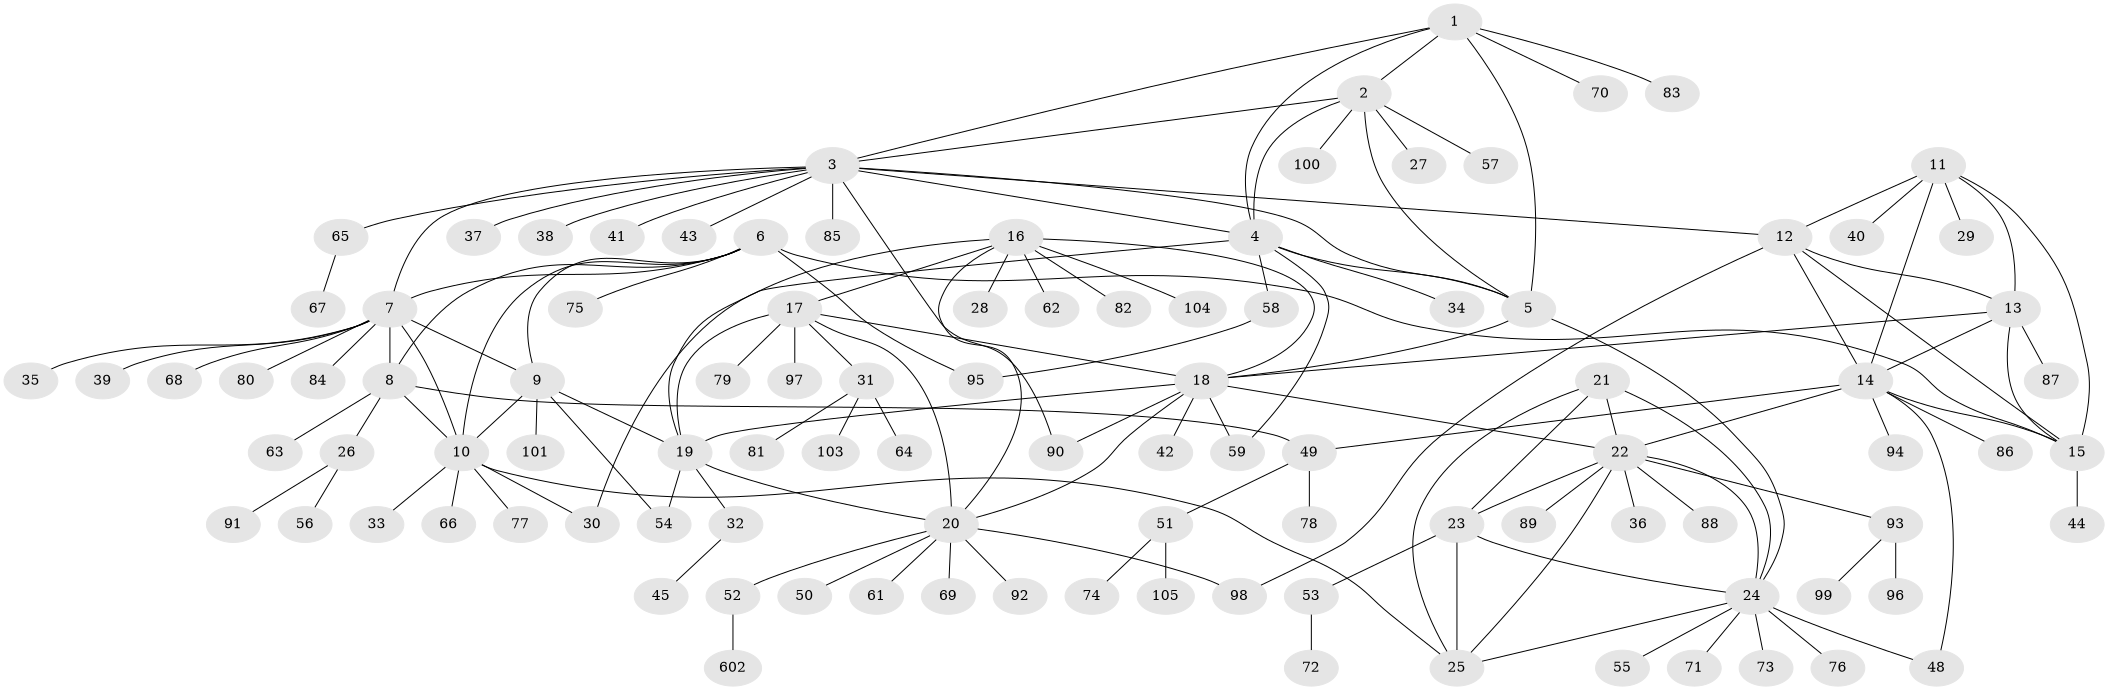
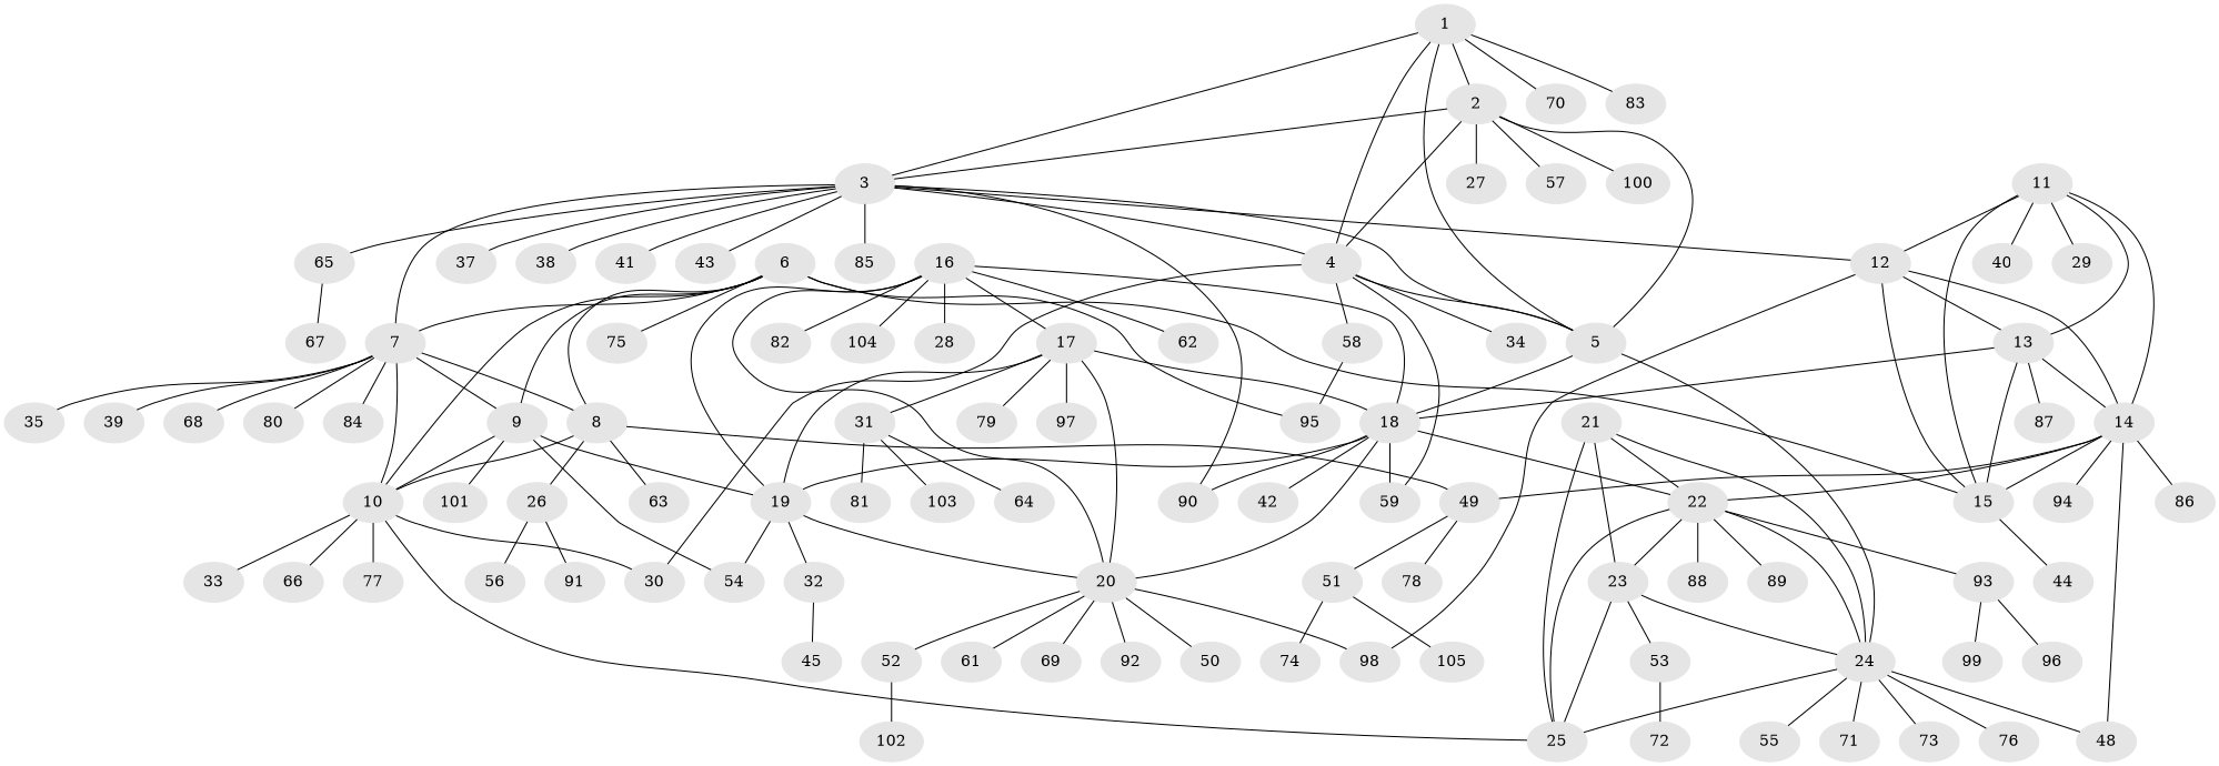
  graph {
    node [color=gray90 style=filled]
    1
    2
    3
    4
    5
    70
    83
    27
    57
    100
    7
    12
    37
    38
    41
    43
    65
    85
    90
    30
    34
    58
    59
    18
    24
    8
    9
    10
    35
    39
    68
    80
    84
    15
    13
    14
    98
    67
    95
    19
    22
    20
    42
    25
    48
    55
    71
    73
    76
    6
    75
    26
    49
    63
    54
    101
    33
    66
    77
    44
    56
    91
    51
    78
    32
    11
    29
    40
    87
    86
    94
    23
-   36
    88
    89
    93
    16
    17
    28
    62
    82
    104
    31
    79
    97
    50
    52
    61
    69
    92
    64
    81
    103
    45
-   102 [label=602]
+   102
    21
    53
    96
    99
    72
    74
    105
    1 -- 2
    1 -- 3
    1 -- 4
    1 -- 5
    1 -- 70
    1 -- 83
    2 -- 3
    2 -- 4
    2 -- 5
    2 -- 27
    2 -- 57
    2 -- 100
    3 -- 4
    3 -- 5
    3 -- 7
    3 -- 12
    3 -- 37
    3 -- 38
    3 -- 41
    3 -- 43
    3 -- 65
    3 -- 85
    3 -- 90
    4 -- 5
    4 -- 30
    4 -- 34
    4 -- 58
    4 -- 59
    5 -- 18
    5 -- 24
    7 -- 8
    7 -- 9
    7 -- 10
    7 -- 35
    7 -- 39
    7 -- 68
    7 -- 80
    7 -- 84
    12 -- 15
    12 -- 13
    12 -- 14
    12 -- 98
    65 -- 67
    58 -- 95
    18 -- 90
    18 -- 59
    18 -- 19
    18 -- 22
    18 -- 20
    18 -- 42
    24 -- 25
    24 -- 48
    24 -- 55
    24 -- 71
    24 -- 73
    24 -- 76
    8 -- 10
    8 -- 26
    8 -- 49
    8 -- 63
    9 -- 10
    9 -- 19
    9 -- 54
    9 -- 101
    10 -- 30
    10 -- 25
    10 -- 33
    10 -- 66
    10 -- 77
    15 -- 44
    13 -- 18
    13 -- 15
    13 -- 14
    13 -- 87
    14 -- 15
    14 -- 22
    14 -- 48
    14 -- 49
    14 -- 86
    14 -- 94
    19 -- 20
    19 -- 54
    19 -- 32
    22 -- 24
    22 -- 25
    22 -- 23
-   22 -- 36
    22 -- 88
    22 -- 89
    22 -- 93
    20 -- 98
    20 -- 50
    20 -- 52
    20 -- 61
    20 -- 69
    20 -- 92
    6 -- 7
    6 -- 8
    6 -- 9
    6 -- 10
    6 -- 15
    6 -- 95
    6 -- 75
    26 -- 56
    26 -- 91
    49 -- 51
    49 -- 78
    51 -- 74
    51 -- 105
    32 -- 45
    11 -- 12
    11 -- 15
    11 -- 13
    11 -- 14
    11 -- 29
    11 -- 40
    23 -- 24
    23 -- 25
    23 -- 53
    93 -- 96
    93 -- 99
    16 -- 18
    16 -- 19
    16 -- 20
    16 -- 17
    16 -- 28
    16 -- 62
    16 -- 82
    16 -- 104
    17 -- 18
    17 -- 19
    17 -- 20
    17 -- 31
    17 -- 79
    17 -- 97
    31 -- 64
    31 -- 81
    31 -- 103
    52 -- 102
    21 -- 24
    21 -- 22
    21 -- 25
    21 -- 23
    53 -- 72
  }
